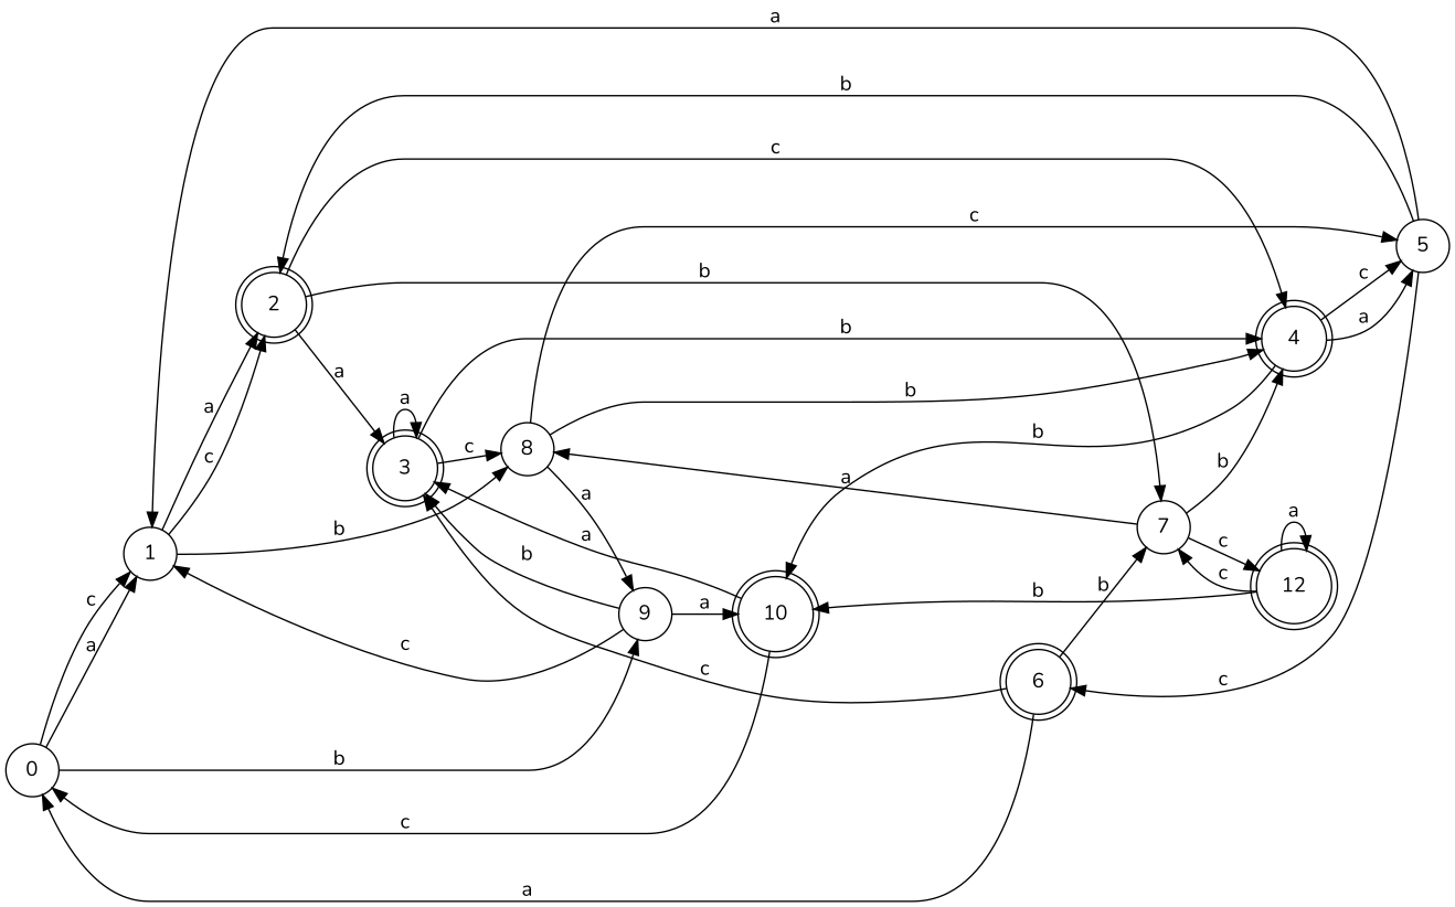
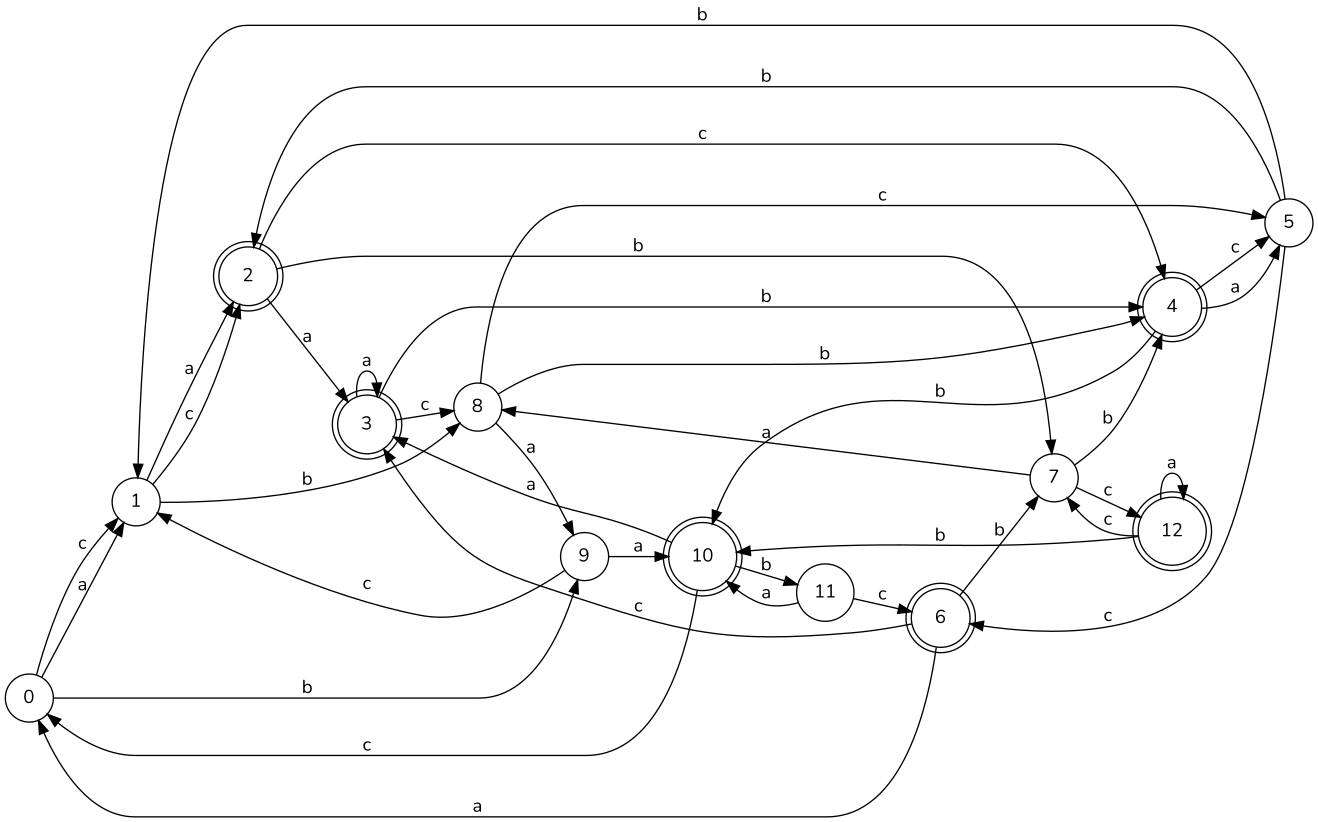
  digraph {
    fontname=Nunito
    rankdir=LR
    node [color=black fillcolor=white fontname=Nunito shape=circle style=filled]
    edge [fontname=Nunito]
    n1 [label=0]
    n2 [label=1]
    n3 [label=9]
    n4 [label=2 shape=doublecircle style="rounded,filled"]
    n5 [label=8]
    n6 [label=3 shape=doublecircle style="rounded,filled"]
    n7 [label=10 shape=doublecircle style="rounded,filled"]
    n8 [label=4 shape=doublecircle style="rounded,filled"]
    n9 [label=7]
    n10 [label=5]
    n11 [label=6 shape=doublecircle style="rounded,filled"]
+   n12 [label=11]
    n13 [label=12 shape=doublecircle style="rounded,filled"]
    n1 -> n2 [label=a]
    n1 -> n2 [label=c]
    n1 -> n3 [label=b]
    n2 -> n4 [label=a]
    n2 -> n4 [label=c]
    n2 -> n5 [label=b]
    n3 -> n2 [label=c]
-   n3 -> n6 [label=b]
    n3 -> n7 [label=a]
    n4 -> n6 [label=a]
    n4 -> n8 [label=c]
    n4 -> n9 [label=b]
    n5 -> n3 [label=a]
    n5 -> n8 [label=b]
    n5 -> n10 [label=c]
    n6 -> n5 [label=c]
    n6 -> n6 [label=a]
    n6 -> n8 [label=b]
    n7 -> n1 [label=c]
    n7 -> n6 [label=a]
+   n7 -> n12 [label=b]
    n8 -> n7 [label=b]
    n8 -> n10 [label=a]
    n8 -> n10 [label=c]
    n9 -> n5 [label=a]
    n9 -> n8 [label=b]
    n9 -> n13 [label=c]
-   n10 -> n2 [label=a]
+   n10 -> n2 [label=b]
    n10 -> n4 [label=b]
    n10 -> n11 [label=c]
    n11 -> n1 [label=a]
    n11 -> n6 [label=c]
    n11 -> n9 [label=b]
+   n12 -> n7 [label=a]
+   n12 -> n11 [label=c]
    n13 -> n7 [label=b]
    n13 -> n9 [label=c]
    n13 -> n13 [label=a]
  }
